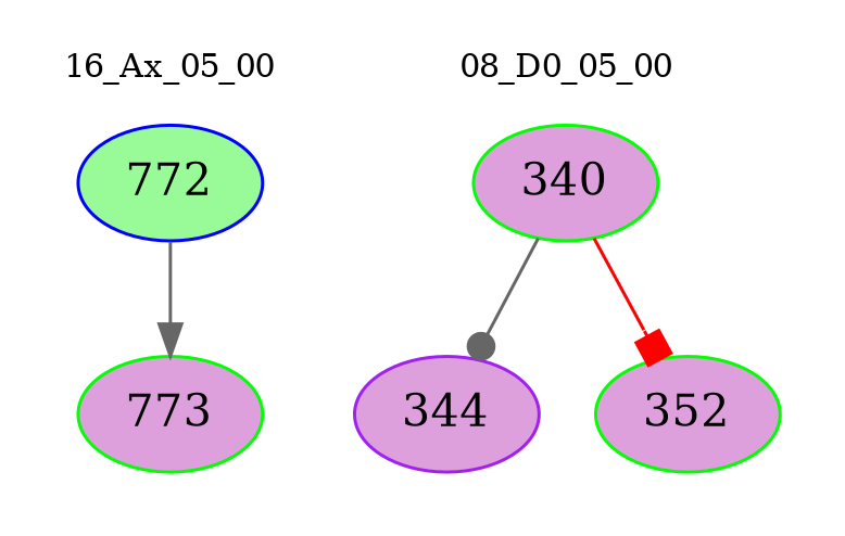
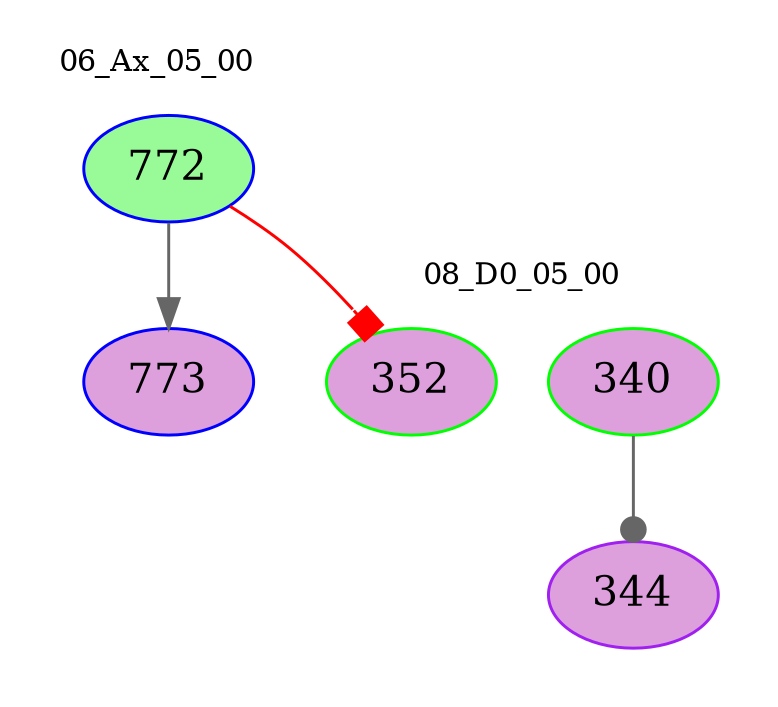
  digraph {
    node [color=blue fillcolor=plum style=filled]
    edge [color=gray40]
    n1 [fillcolor=palegreen label=772]
-   n2 [color=green label=773]
+   n2 [label=773]
    n3 [color=green label=340]
    n4 [color=purple label=344]
    n5 [color=green label=352]
    subgraph cluster_1 {
      color=white
      fontsize=10
-     label="16_Ax_05_00"
+     label="06_Ax_05_00"
      n1
      n2
    }
    subgraph cluster_2 {
      color=white
      fontsize=10
      label="08_D0_05_00"
      n3
      n4
      n5
    }
    n1 -> n2 [arrowhead=normal]
    n3 -> n4 [arrowhead=dot]
-   n3 -> n5 [arrowhead=box color=red]
+   n1 -> n5 [arrowhead=box color=red]
  }
